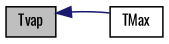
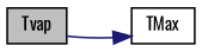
  digraph {
    rankdir=LR
    fontname=Oswald
    node [color=black fontname=Oswald fontsize=10 shape=record]
    n1 [fillcolor=grey75 fontcolor=black height=0.2 label=Tvap style=filled width=0.4]
    n2 [height=0.2 label=TMax width=0.4]
-   n2 -> n1 [color=midnightblue fontname=Oswald fontsize=10 labelfontname=FreeSans labelfontsize=10 style=solid]
+   n1 -> n2 [color=midnightblue fontname=Oswald fontsize=10 labelfontname=FreeSans labelfontsize=10 style=solid]
  }
